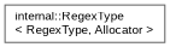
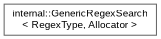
  digraph {
    rankdir=TB
    fontname="Liberation Sans"
-   n1 [color=grey40 fillcolor=white fontname="Liberation Sans" fontsize=10 height=0.2 label="internal::RegexType\l\< RegexType, Allocator \>" shape=box style=filled width=0.4]
+   n1 [color=grey40 fillcolor=white fontname="Liberation Sans" fontsize=10 height=0.2 label="internal::GenericRegexSearch\l\< RegexType, Allocator \>" shape=box style=filled width=0.4]
  }
